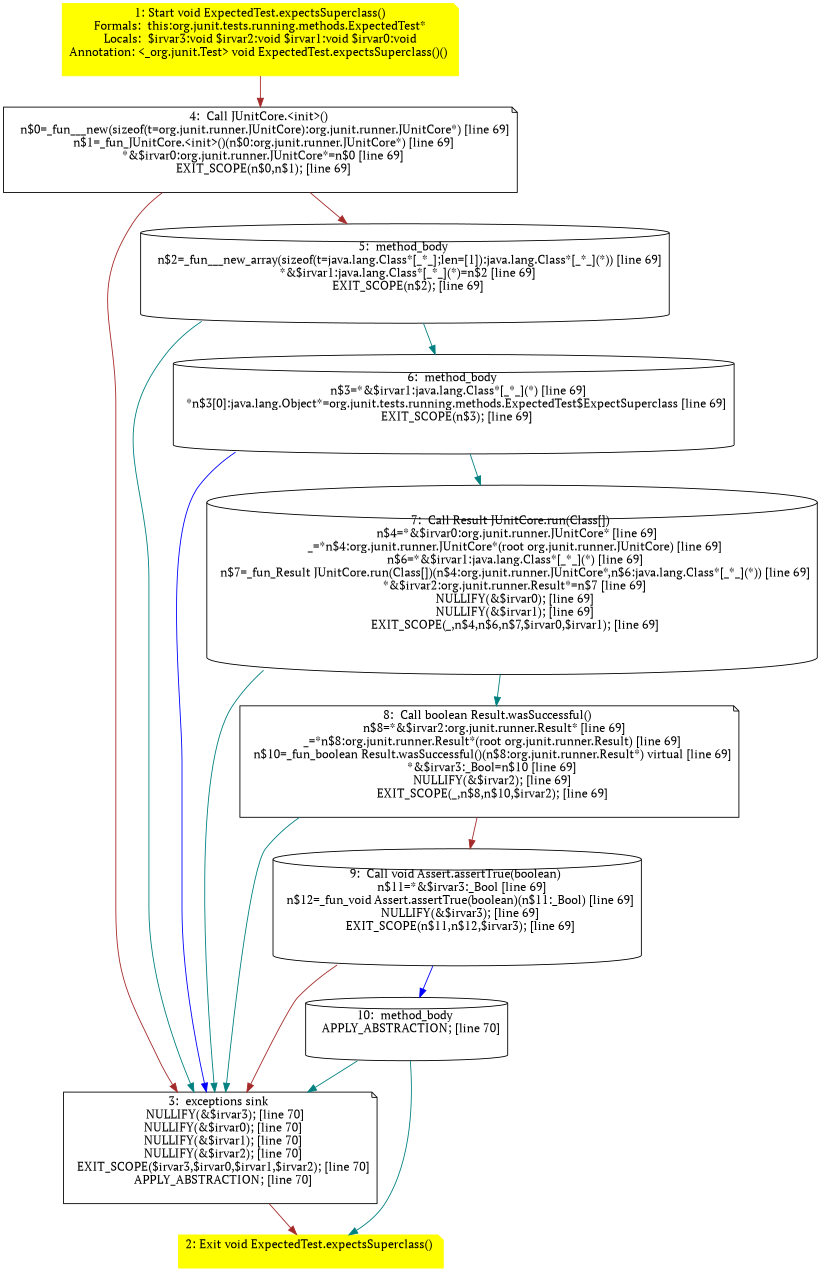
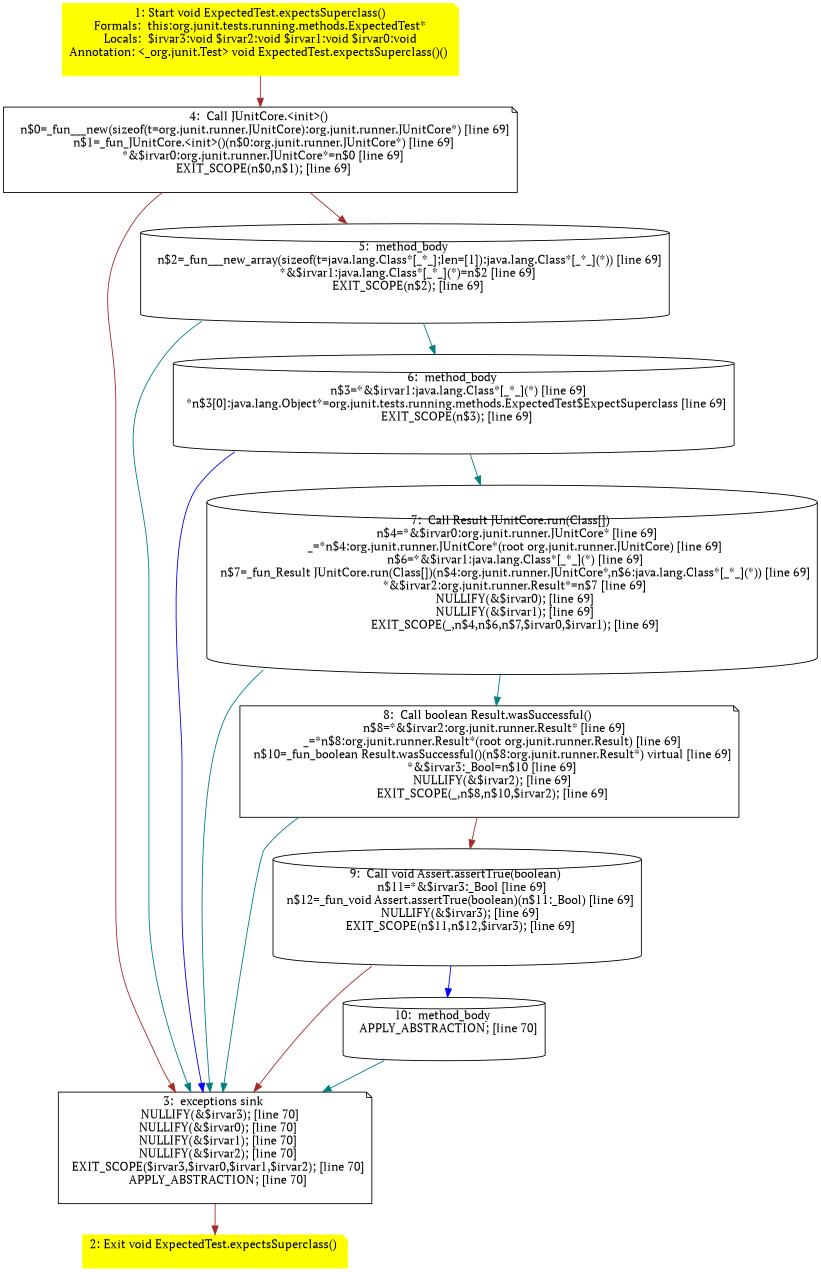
  digraph {
    fontname="PT Serif"
    node [shape=note fontname="PT Serif"]
    edge [color=teal fontname="PT Serif"]
    n1 [color=yellow label="1: Start void ExpectedTest.expectsSuperclass()\nFormals:  this:org.junit.tests.running.methods.ExpectedTest*\nLocals:  $irvar3:void $irvar2:void $irvar1:void $irvar0:void\nAnnotation: <_org.junit.Test> void ExpectedTest.expectsSuperclass()() \n  " style=filled]
    n2 [label="4:  Call JUnitCore.<init>() \n   n$0=_fun___new(sizeof(t=org.junit.runner.JUnitCore):org.junit.runner.JUnitCore*) [line 69]\n  n$1=_fun_JUnitCore.<init>()(n$0:org.junit.runner.JUnitCore*) [line 69]\n  *&$irvar0:org.junit.runner.JUnitCore*=n$0 [line 69]\n  EXIT_SCOPE(n$0,n$1); [line 69]\n "]
    n3 [label="3:  exceptions sink \n   NULLIFY(&$irvar3); [line 70]\n  NULLIFY(&$irvar0); [line 70]\n  NULLIFY(&$irvar1); [line 70]\n  NULLIFY(&$irvar2); [line 70]\n  EXIT_SCOPE($irvar3,$irvar0,$irvar1,$irvar2); [line 70]\n  APPLY_ABSTRACTION; [line 70]\n "]
    n4 [label="5:  method_body \n   n$2=_fun___new_array(sizeof(t=java.lang.Class*[_*_];len=[1]):java.lang.Class*[_*_](*)) [line 69]\n  *&$irvar1:java.lang.Class*[_*_](*)=n$2 [line 69]\n  EXIT_SCOPE(n$2); [line 69]\n " shape=cylinder]
    n5 [color=yellow label="2: Exit void ExpectedTest.expectsSuperclass() \n  " style=filled]
    n6 [label="6:  method_body \n   n$3=*&$irvar1:java.lang.Class*[_*_](*) [line 69]\n  *n$3[0]:java.lang.Object*=org.junit.tests.running.methods.ExpectedTest$ExpectSuperclass [line 69]\n  EXIT_SCOPE(n$3); [line 69]\n " shape=cylinder]
    n7 [label="7:  Call Result JUnitCore.run(Class[]) \n   n$4=*&$irvar0:org.junit.runner.JUnitCore* [line 69]\n  _=*n$4:org.junit.runner.JUnitCore*(root org.junit.runner.JUnitCore) [line 69]\n  n$6=*&$irvar1:java.lang.Class*[_*_](*) [line 69]\n  n$7=_fun_Result JUnitCore.run(Class[])(n$4:org.junit.runner.JUnitCore*,n$6:java.lang.Class*[_*_](*)) [line 69]\n  *&$irvar2:org.junit.runner.Result*=n$7 [line 69]\n  NULLIFY(&$irvar0); [line 69]\n  NULLIFY(&$irvar1); [line 69]\n  EXIT_SCOPE(_,n$4,n$6,n$7,$irvar0,$irvar1); [line 69]\n " shape=cylinder]
    n8 [label="8:  Call boolean Result.wasSuccessful() \n   n$8=*&$irvar2:org.junit.runner.Result* [line 69]\n  _=*n$8:org.junit.runner.Result*(root org.junit.runner.Result) [line 69]\n  n$10=_fun_boolean Result.wasSuccessful()(n$8:org.junit.runner.Result*) virtual [line 69]\n  *&$irvar3:_Bool=n$10 [line 69]\n  NULLIFY(&$irvar2); [line 69]\n  EXIT_SCOPE(_,n$8,n$10,$irvar2); [line 69]\n "]
    n9 [label="9:  Call void Assert.assertTrue(boolean) \n   n$11=*&$irvar3:_Bool [line 69]\n  n$12=_fun_void Assert.assertTrue(boolean)(n$11:_Bool) [line 69]\n  NULLIFY(&$irvar3); [line 69]\n  EXIT_SCOPE(n$11,n$12,$irvar3); [line 69]\n " shape=cylinder]
    n10 [label="10:  method_body \n   APPLY_ABSTRACTION; [line 70]\n " shape=cylinder]
    n1 -> n2 [color=brown]
    n2 -> n3 [color=brown]
    n2 -> n4 [color=brown]
    n3 -> n5 [color=brown]
    n4 -> n3
    n4 -> n6
    n6 -> n3 [color=blue]
    n6 -> n7
    n7 -> n3
    n7 -> n8
    n8 -> n3
    n8 -> n9 [color=brown]
    n9 -> n3 [color=brown]
    n9 -> n10 [color=blue]
    n10 -> n3
-   n10 -> n5
  }
